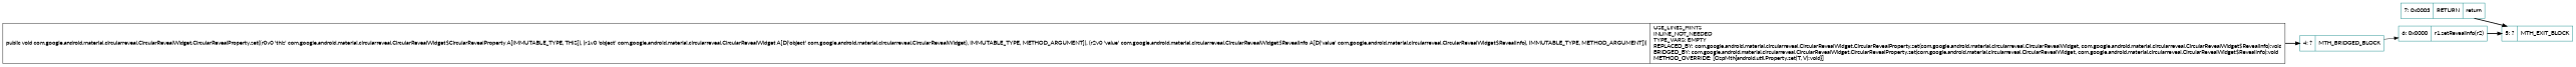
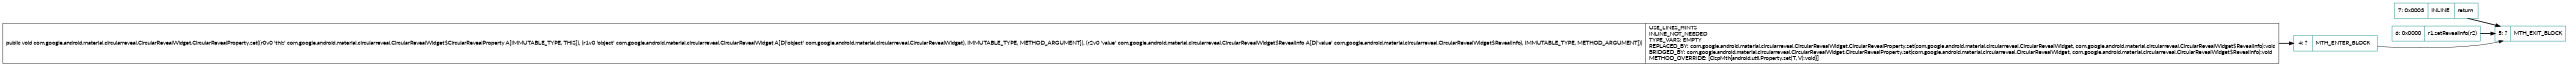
  digraph {
    fontname=Lato
    rankdir=LR
    node [color=teal fontname=Lato shape=record]
    edge [fontname=Lato style=bold]
-   n1 [label="{4\:\ ?|MTH_BRIDGED_BLOCK\l}"]
+   n1 [label="{4\:\ ?|MTH_ENTER_BLOCK\l}"]
    n2 [label="{6\:\ 0x0000|r1.setRevealInfo(r2)\l}"]
    n3 [label="{5\:\ ?|MTH_EXIT_BLOCK\l}"]
-   n4 [label="{7\:\ 0x0003|RETURN\l|return\l}"]
+   n4 [label="{7\:\ 0x0003|INLINE\l|return\l}"]
    n5 [color=black label="{public void com.google.android.material.circularreveal.CircularRevealWidget.CircularRevealProperty.set((r0v0 'this' com.google.android.material.circularreveal.CircularRevealWidget$CircularRevealProperty A[IMMUTABLE_TYPE, THIS]), (r1v0 'object' com.google.android.material.circularreveal.CircularRevealWidget A[D('object' com.google.android.material.circularreveal.CircularRevealWidget), IMMUTABLE_TYPE, METHOD_ARGUMENT]), (r2v0 'value' com.google.android.material.circularreveal.CircularRevealWidget$RevealInfo A[D('value' com.google.android.material.circularreveal.CircularRevealWidget$RevealInfo), IMMUTABLE_TYPE, METHOD_ARGUMENT]))  | USE_LINES_HINTS\lINLINE_NOT_NEEDED\lTYPE_VARS: EMPTY\lREPLACED_BY: com.google.android.material.circularreveal.CircularRevealWidget.CircularRevealProperty.set(com.google.android.material.circularreveal.CircularRevealWidget, com.google.android.material.circularreveal.CircularRevealWidget$RevealInfo):void\lBRIDGED_BY: com.google.android.material.circularreveal.CircularRevealWidget.CircularRevealProperty.set(com.google.android.material.circularreveal.CircularRevealWidget, com.google.android.material.circularreveal.CircularRevealWidget$RevealInfo):void\lMETHOD_OVERRIDE: [ClspMth\{android.util.Property.set(T, V):void\}]\l}"]
-   n1 -> n2 [style=solid]
+   n1 -> n3 [style=solid]
    n2 -> n3
    n4 -> n3
    n5 -> n1
  }
